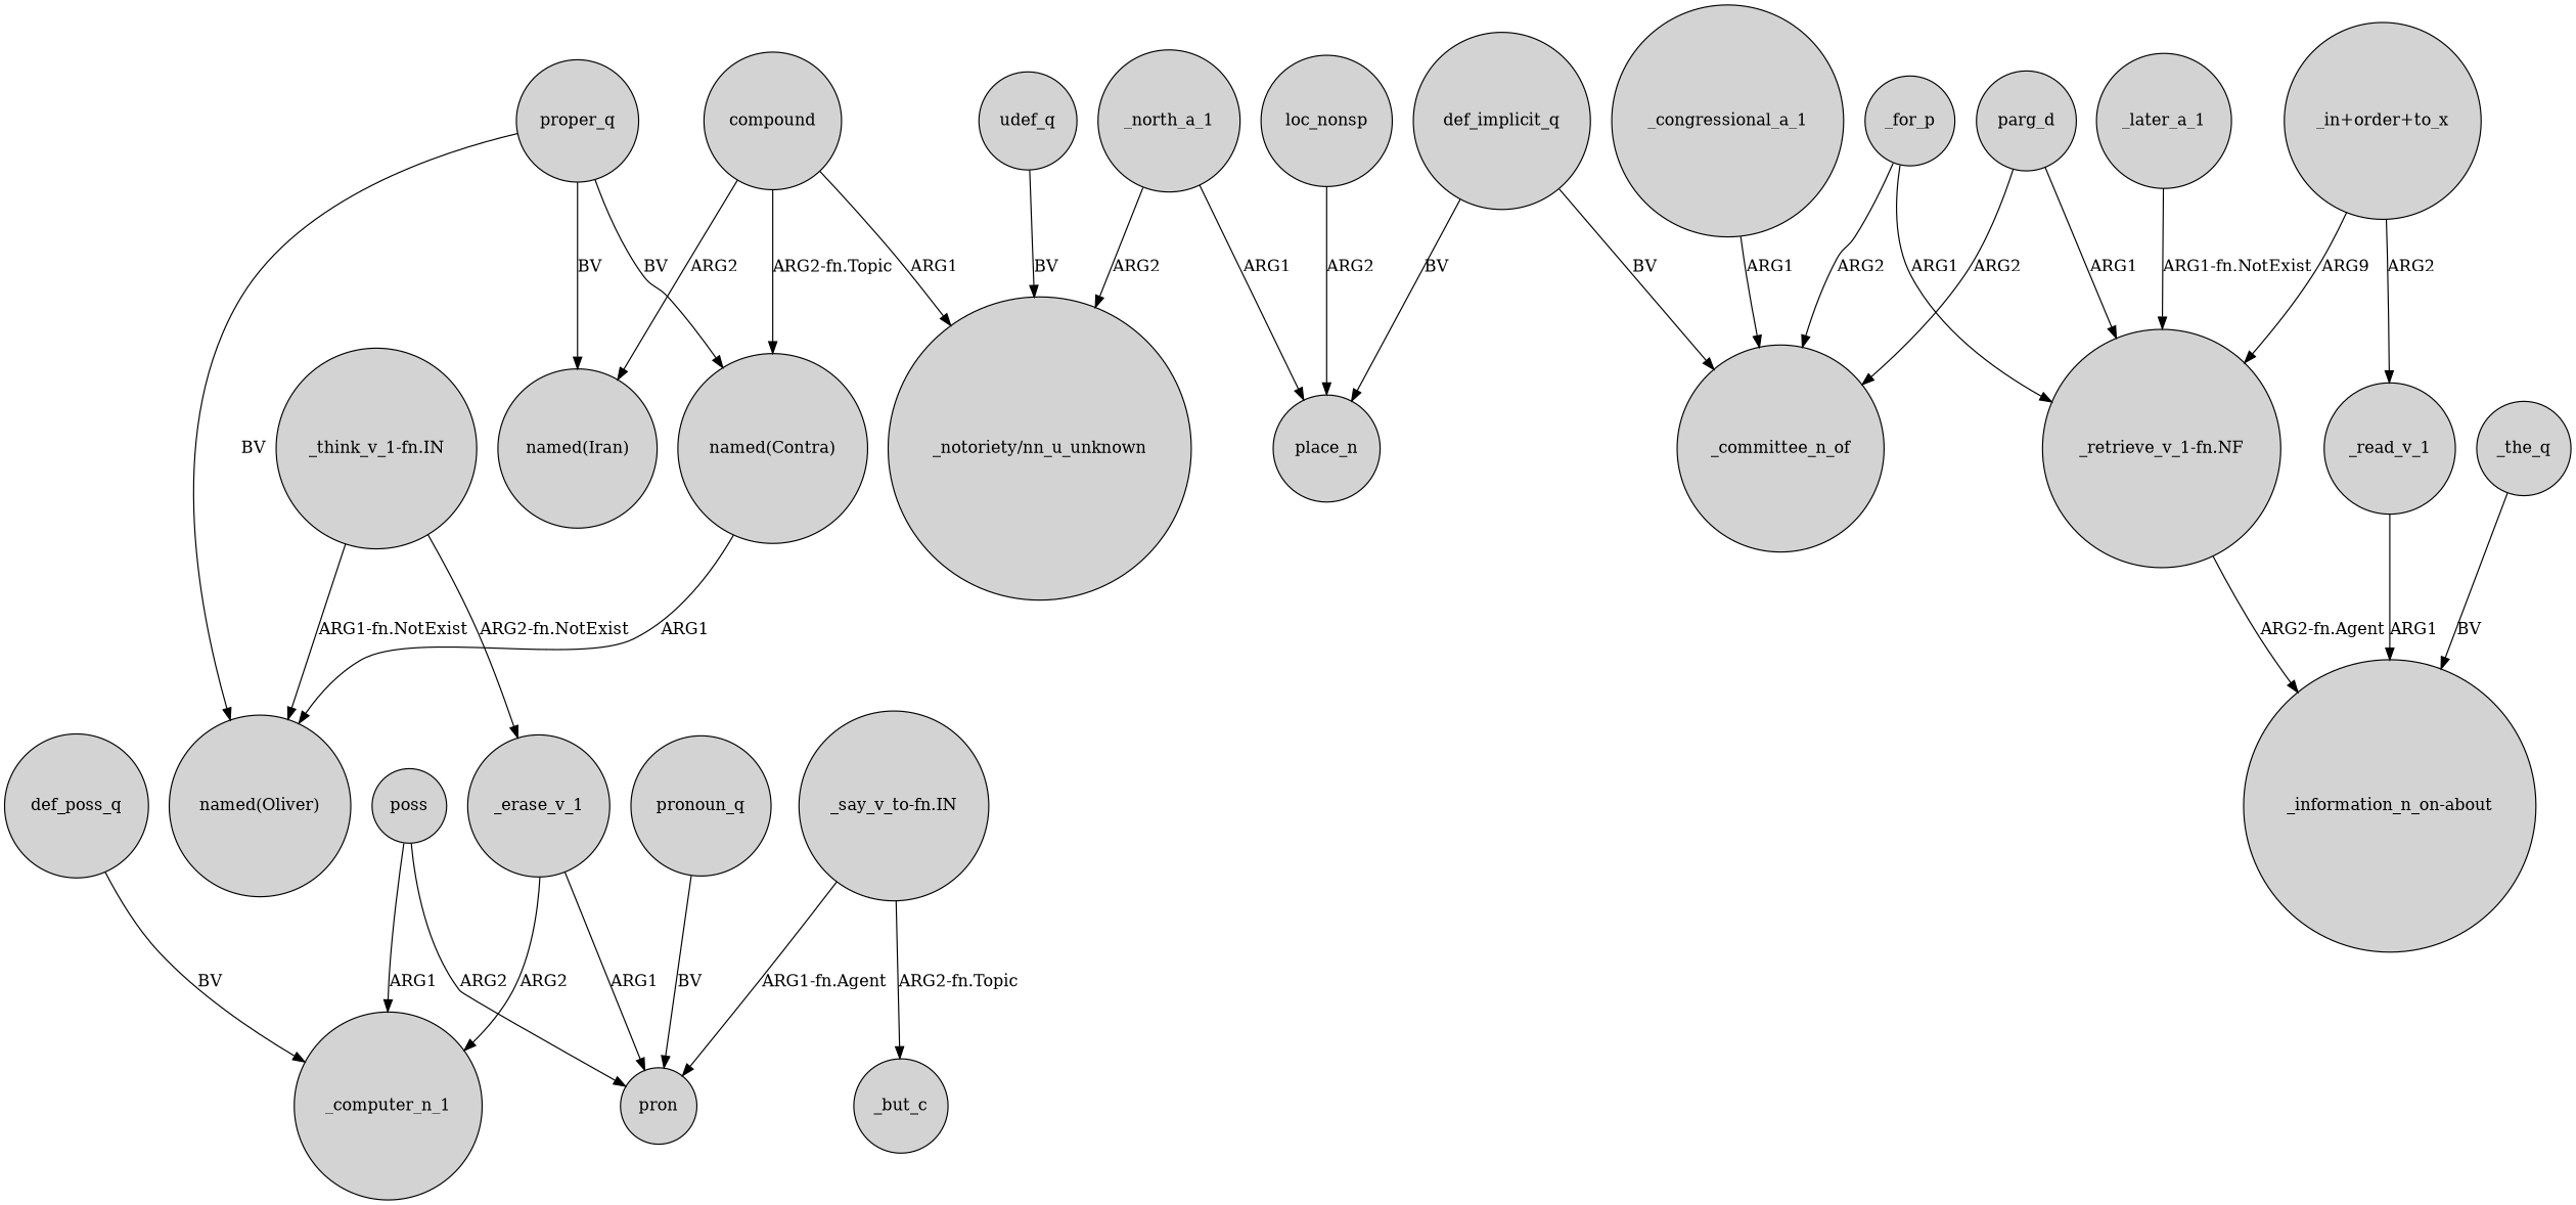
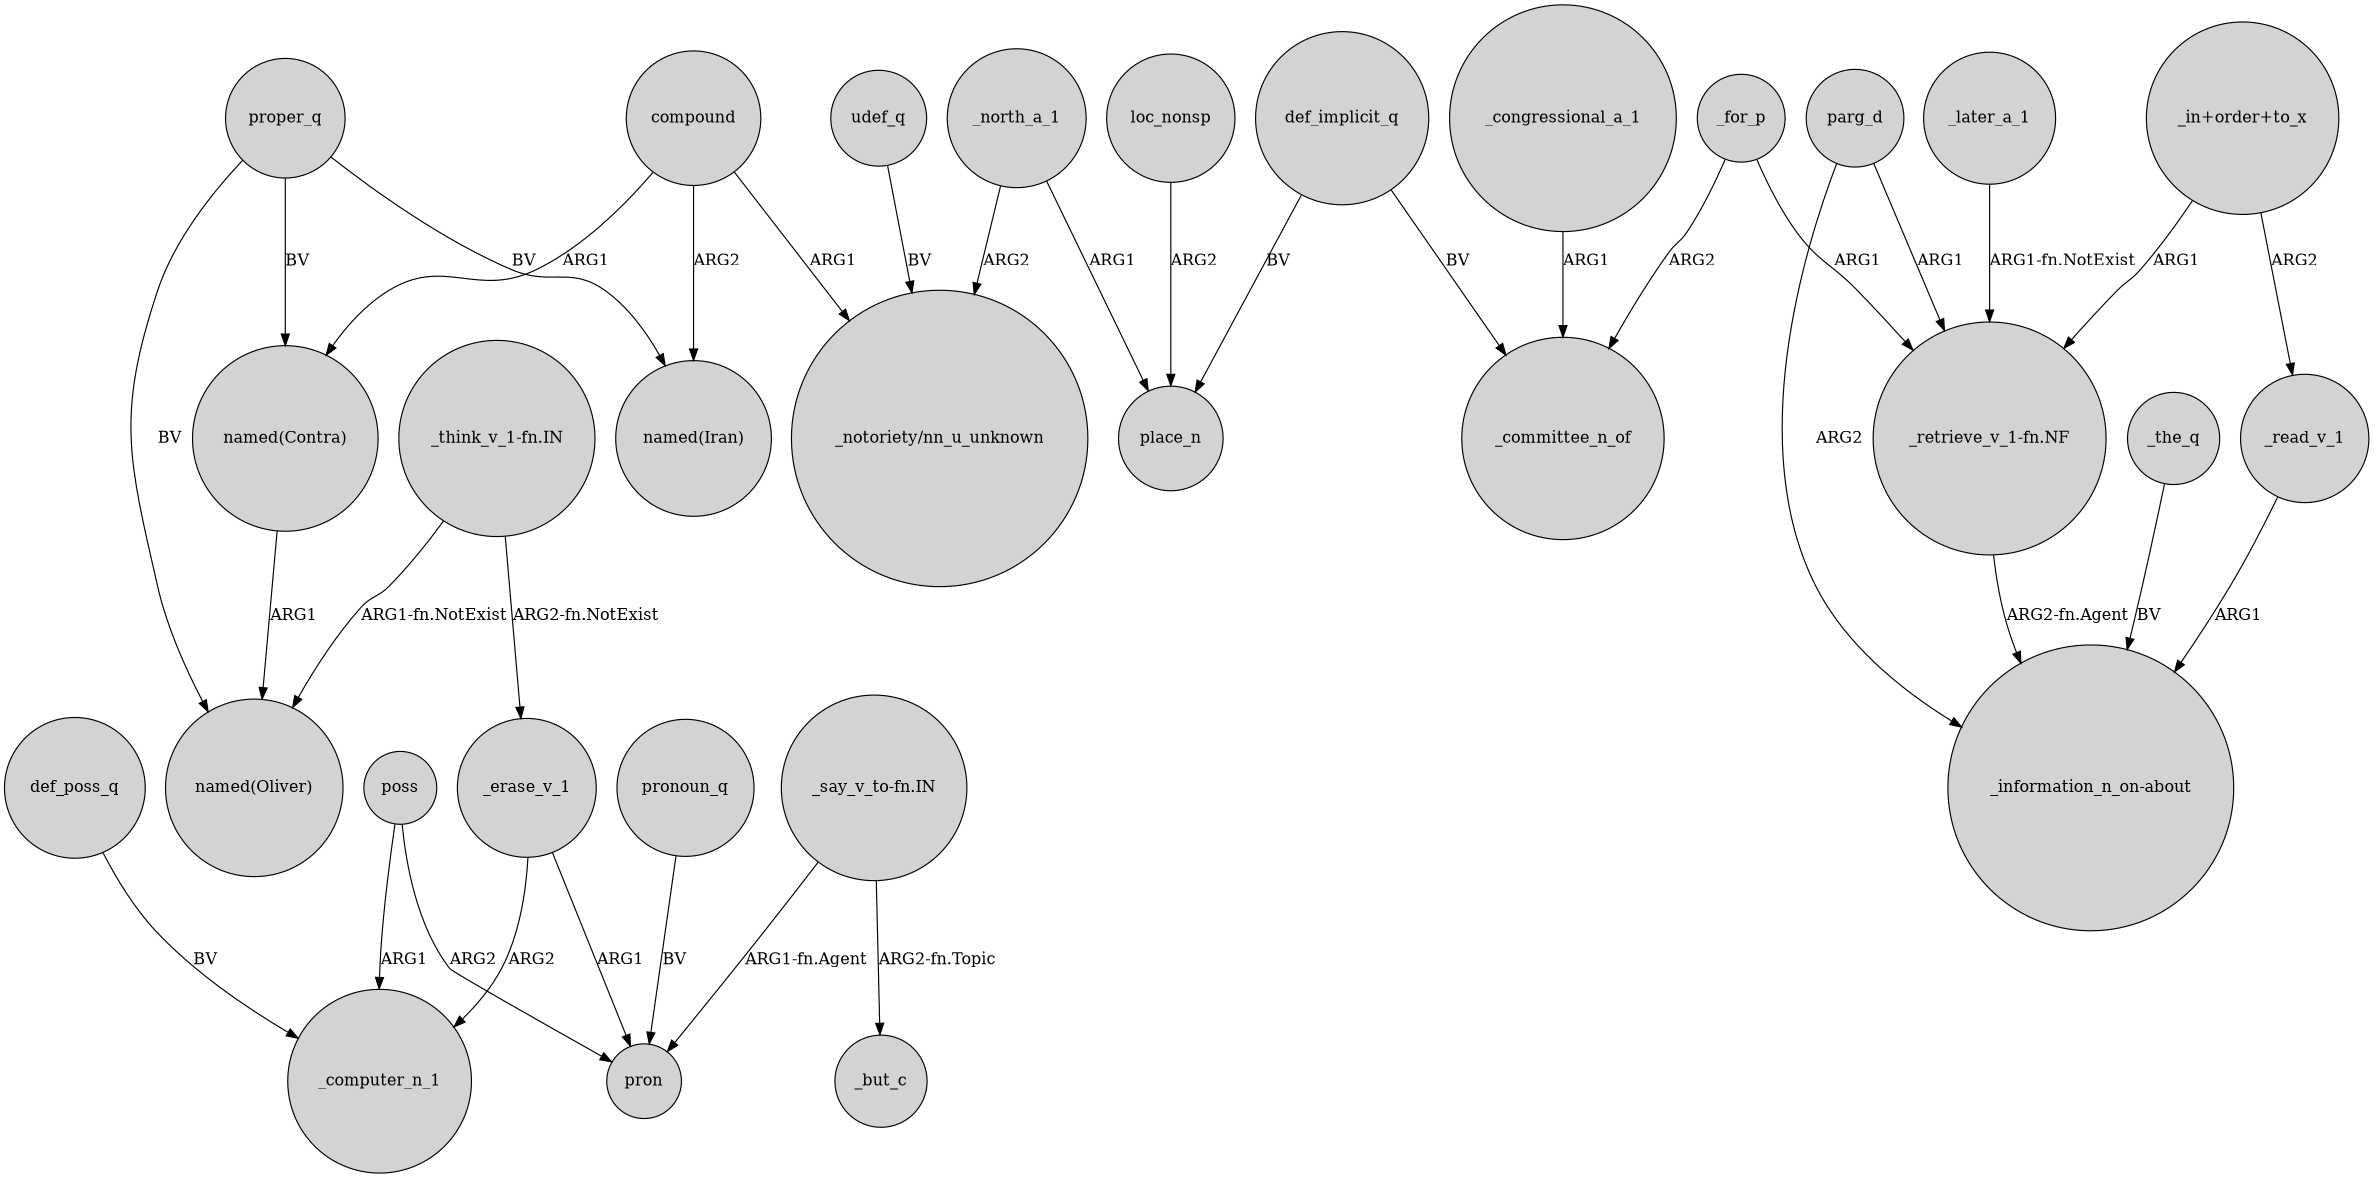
  digraph {
    node [shape=circle style=filled]
    "_think_v_1-fn.IN"
    _erase_v_1
    "named(Oliver)"
    pron
    _computer_n_1
    proper_q
    "named(Contra)"
    "named(Iran)"
    poss
    _congressional_a_1
    _committee_n_of
    udef_q
    "_notoriety/nn_u_unknown"
    _for_p
    "_retrieve_v_1-fn.NF"
    "_information_n_on-about"
    parg_d
    _north_a_1
    place_n
    n20 [label=def_poss_q]
    _the_q
    def_implicit_q
    "_say_v_to-fn.IN"
    _but_c
    pronoun_q
    _later_a_1
    "_in+order+to_x"
    _read_v_1
    compound
    loc_nonsp
    "_think_v_1-fn.IN" -> _erase_v_1 [label="ARG2-fn.NotExist"]
    "_think_v_1-fn.IN" -> "named(Oliver)" [label="ARG1-fn.NotExist"]
    _erase_v_1 -> pron [label=ARG1]
    _erase_v_1 -> _computer_n_1 [label=ARG2]
    proper_q -> "named(Oliver)" [label=BV]
    proper_q -> "named(Contra)" [label=BV]
    proper_q -> "named(Iran)" [label=BV]
    "named(Contra)" -> "named(Oliver)" [label=ARG1]
    poss -> pron [label=ARG2]
    poss -> _computer_n_1 [label=ARG1]
    _congressional_a_1 -> _committee_n_of [label=ARG1]
    udef_q -> "_notoriety/nn_u_unknown" [label=BV]
    _for_p -> _committee_n_of [label=ARG2]
    _for_p -> "_retrieve_v_1-fn.NF" [label=ARG1]
    "_retrieve_v_1-fn.NF" -> "_information_n_on-about" [label="ARG2-fn.Agent"]
    parg_d -> "_retrieve_v_1-fn.NF" [label=ARG1]
-   parg_d -> _committee_n_of [label=ARG2]
+   parg_d -> "_information_n_on-about" [label=ARG2]
    _north_a_1 -> "_notoriety/nn_u_unknown" [label=ARG2]
    _north_a_1 -> place_n [label=ARG1]
    n20 -> _computer_n_1 [label=BV]
    _the_q -> "_information_n_on-about" [label=BV]
    def_implicit_q -> _committee_n_of [label=BV]
    def_implicit_q -> place_n [label=BV]
    "_say_v_to-fn.IN" -> pron [label="ARG1-fn.Agent"]
    "_say_v_to-fn.IN" -> _but_c [label="ARG2-fn.Topic"]
    pronoun_q -> pron [label=BV]
    _later_a_1 -> "_retrieve_v_1-fn.NF" [label="ARG1-fn.NotExist"]
-   "_in+order+to_x" -> "_retrieve_v_1-fn.NF" [label=ARG9]
+   "_in+order+to_x" -> "_retrieve_v_1-fn.NF" [label=ARG1]
    "_in+order+to_x" -> _read_v_1 [label=ARG2]
    _read_v_1 -> "_information_n_on-about" [label=ARG1]
-   compound -> "named(Contra)" [label="ARG2-fn.Topic"]
+   compound -> "named(Contra)" [label=ARG1]
    compound -> "named(Iran)" [label=ARG2]
    compound -> "_notoriety/nn_u_unknown" [label=ARG1]
    loc_nonsp -> place_n [label=ARG2]
  }
